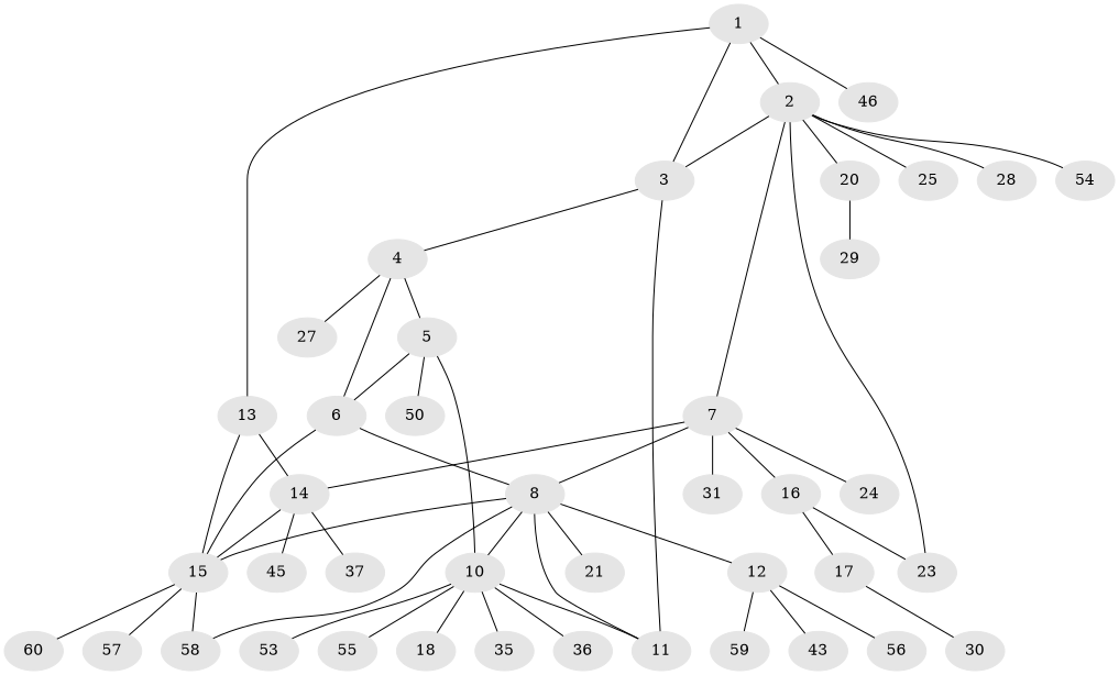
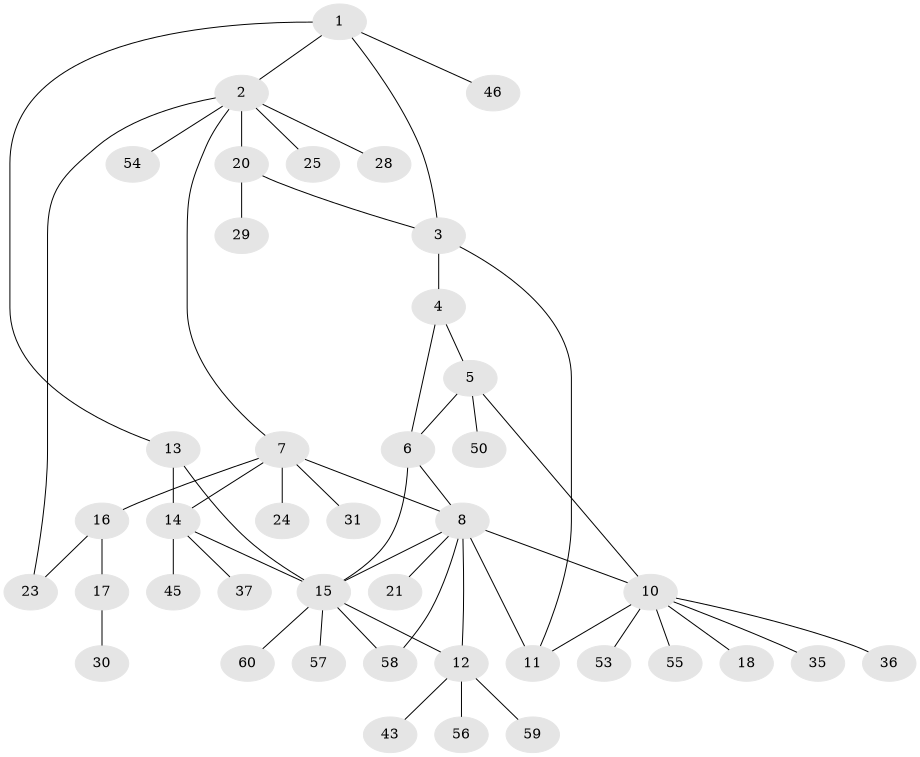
  graph {
    node [color=gray90 style=filled]
    1 [super="+51"]
    2 [super="+19"]
    3
    13
    46
    7 [super="+9"]
    20
    23 [super="+39"]
    25
    28
    54
    4 [super="+40"]
    11 [super="+33"]
    15 [super="+32"]
    14 [super="+44"]
    8 [super="+12"]
    16
    24
    31
    29 [super="+34"]
    5 [super="+52"]
    6 [super="+42"]
-   27
    10 [super="+38"]
    50
    18
    35
    36 [super="+48"]
    53
    55
    21 [super="+49"]
    n32 [label=12 super="+26"]
    58
    57
    60
    37
    45
    17 [super="+47"]
    43
    56
    59
    30 [super="+41"]
    1 -- 2
    1 -- 3
    1 -- 13
    1 -- 46
-   2 -- 3
+   20 -- 3
    2 -- 7
    2 -- 20
    2 -- 23
    2 -- 25
    2 -- 28
    2 -- 54
    3 -- 4
    3 -- 11
    13 -- 15
    13 -- 14
    7 -- 14
    7 -- 8 [weight=2]
    7 -- 16
    7 -- 24
    7 -- 31
    20 -- 29
    4 -- 5
    4 -- 6
-   4 -- 27
+   15 -- n32
    15 -- 58
    15 -- 57
    15 -- 60
    14 -- 15
    14 -- 37
    14 -- 45
    8 -- 11
    8 -- 15
    8 -- 10
    8 -- 21
    8 -- n32
    8 -- 58
    16 -- 23
    16 -- 17
    5 -- 6
    5 -- 10
    5 -- 50
    6 -- 15 [weight=2]
    6 -- 8
    10 -- 11
    10 -- 18
    10 -- 35
    10 -- 36
    10 -- 53
    10 -- 55
    n32 -- 43
    n32 -- 56
    n32 -- 59
    17 -- 30
  }
